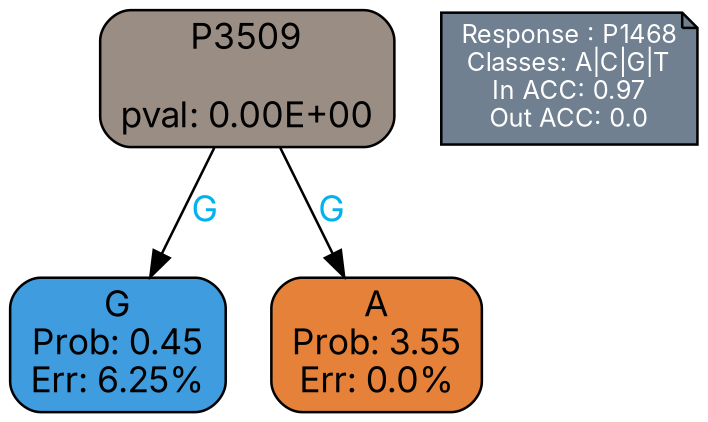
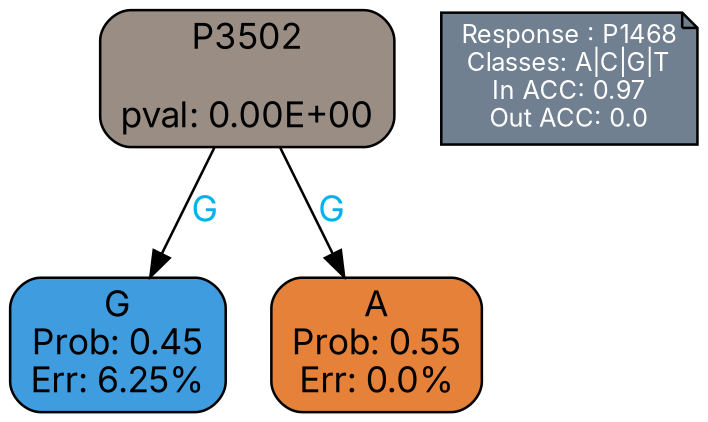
  digraph {
    fontname=Inter
    ranksep=equally
    splines=polylines
    node [color=black fontname=Inter shape=box style="filled, rounded"]
    edge [fontcolor=deepskyblue2 fontname=Inter]
    n1 [fillcolor="#3e9cdf" label="G\nProb: 0.45\nErr: 6.25%"]
-   n2 [fillcolor="#e58139" label="A\nProb: 3.55\nErr: 0.0%"]
+   n2 [fillcolor="#e58139" label="A\nProb: 0.55\nErr: 0.0%"]
    n3 [align=left fillcolor=slategray fontcolor=white fontsize=10 label="Response : P1468\nClasses: A|C|G|T\nIn ACC: 0.97\nOut ACC: 0.0\n" shape=note style=filled]
-   n4 [fillcolor="#998d84" label="P3509\n\npval: 0.00E+00"]
+   n4 [fillcolor="#998d84" label="P3502\n\npval: 0.00E+00"]
    subgraph sub_1 {
      rank=same
      n1
      n2
    }
    subgraph sub_2 {
      rank=same
      n3
      n4
    }
    n4 -> n1 [label=G]
    n4 -> n2 [label=G]
  }
